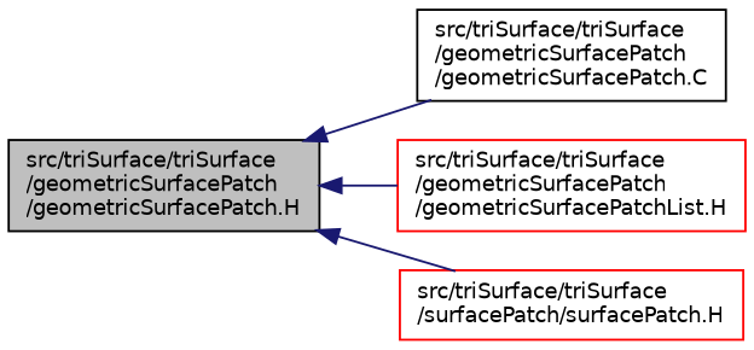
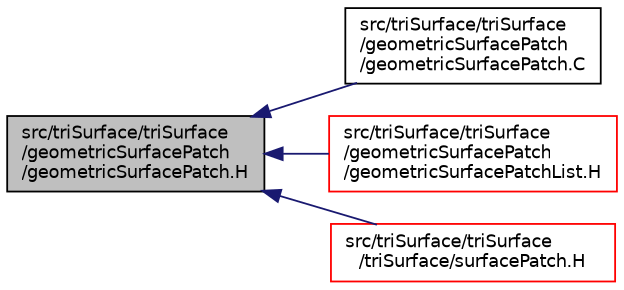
  digraph {
    rankdir=LR
    node [color=black fontname=Helvetica fontsize=10 shape=record]
    edge [color=midnightblue dir=back fontname=Helvetica fontsize=10 labelfontname=Helvetica labelfontsize=10 style=solid]
    n1 [fillcolor=grey75 fontcolor=black height=0.2 label="src/triSurface/triSurface\l/geometricSurfacePatch\l/geometricSurfacePatch.H" style=filled width=0.4]
    n2 [height=0.2 label="src/triSurface/triSurface\l/geometricSurfacePatch\l/geometricSurfacePatch.C" width=0.4]
    n3 [color=red height=0.2 label="src/triSurface/triSurface\l/geometricSurfacePatch\l/geometricSurfacePatchList.H" width=0.4]
-   n4 [color=red height=0.2 label="src/triSurface/triSurface\l/surfacePatch/surfacePatch.H" width=0.4]
+   n4 [color=red height=0.2 label="src/triSurface/triSurface\l/triSurface/surfacePatch.H" width=0.4]
    n1 -> n2
    n1 -> n3
    n1 -> n4
  }
